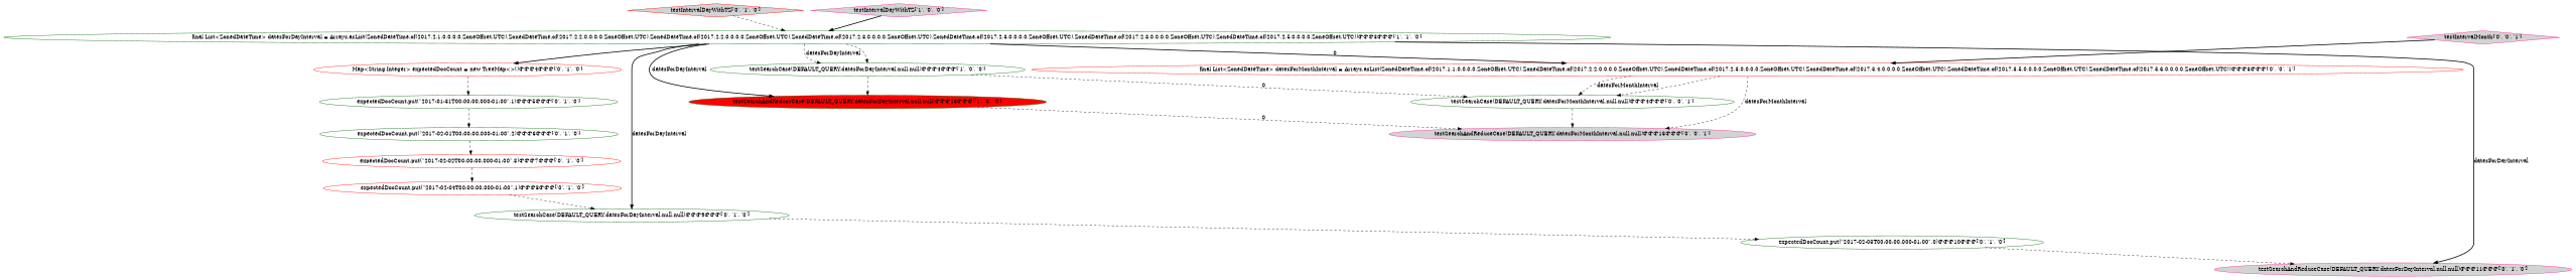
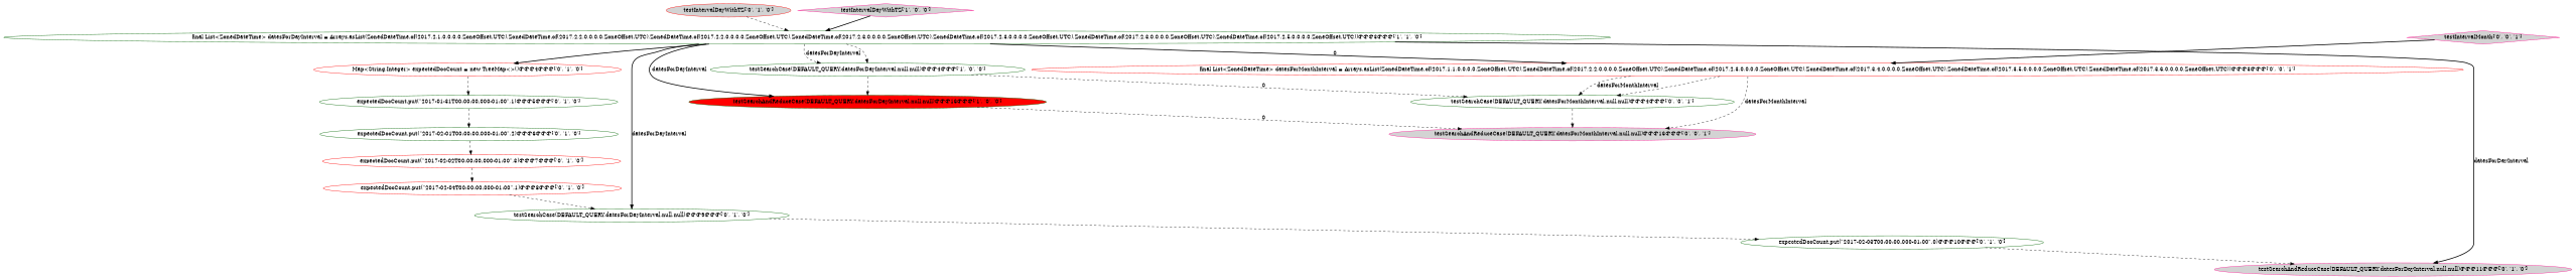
  digraph {
    node [fillcolor=white shape=ellipse style=filled color=darkgreen]
    edge [style=dashed]
    n1 [label="testSearchCase(DEFAULT_QUERY,datesForMonthInterval,null,null)@@@4@@@['0', '0', '1']"]
    n2 [fillcolor=lightgray label="testSearchAndReduceCase(DEFAULT_QUERY,datesForMonthInterval,null,null)@@@16@@@['0', '0', '1']" color=deeppink]
    n3 [label="expectedDocCount.put(\"2017-02-01T00:00:00.000-01:00\",2)@@@6@@@['0', '1', '0']"]
    n4 [label="expectedDocCount.put(\"2017-02-02T00:00:00.000-01:00\",3)@@@7@@@['0', '1', '0']" color=red]
-   n5 [fillcolor=lightgray label="testIntervalDayWithTZ['0', '1', '0']" shape=diamond color=red]
+   n5 [fillcolor=lightgray label="testIntervalDayWithTZ['0', '1', '0']" color=red]
    n6 [label="final List<ZonedDateTime> datesForDayInterval = Arrays.asList(ZonedDateTime.of(2017,2,1,0,0,0,0,ZoneOffset.UTC),ZonedDateTime.of(2017,2,2,0,0,0,0,ZoneOffset.UTC),ZonedDateTime.of(2017,2,2,0,0,0,0,ZoneOffset.UTC),ZonedDateTime.of(2017,2,3,0,0,0,0,ZoneOffset.UTC),ZonedDateTime.of(2017,2,3,0,0,0,0,ZoneOffset.UTC),ZonedDateTime.of(2017,2,3,0,0,0,0,ZoneOffset.UTC),ZonedDateTime.of(2017,2,5,0,0,0,0,ZoneOffset.UTC))@@@3@@@['1', '1', '0']"]
    n7 [fillcolor=lightgray label="testIntervalDayWithTZ['1', '0', '0']" shape=diamond color=deeppink]
    n8 [label="expectedDocCount.put(\"2017-02-04T00:00:00.000-01:00\",1)@@@8@@@['0', '1', '0']" color=red]
    n9 [label="expectedDocCount.put(\"2017-02-03T00:00:00.000-01:00\",0)@@@10@@@['0', '1', '0']"]
    n10 [fillcolor=lightgray label="testSearchAndReduceCase(DEFAULT_QUERY,datesForDayInterval,null,null)@@@11@@@['0', '1', '0']" color=deeppink]
    n11 [label="Map<String,Integer> expectedDocCount = new TreeMap<>()@@@4@@@['0', '1', '0']" color=red]
    n12 [label="expectedDocCount.put(\"2017-01-31T00:00:00.000-01:00\",1)@@@5@@@['0', '1', '0']"]
    n13 [fillcolor=red label="testSearchAndReduceCase(DEFAULT_QUERY,datesForDayInterval,null,null)@@@16@@@['1', '0', '0']"]
    n14 [label="final List<ZonedDateTime> datesForMonthInterval = Arrays.asList(ZonedDateTime.of(2017,1,1,0,0,0,0,ZoneOffset.UTC),ZonedDateTime.of(2017,2,2,0,0,0,0,ZoneOffset.UTC),ZonedDateTime.of(2017,2,3,0,0,0,0,ZoneOffset.UTC),ZonedDateTime.of(2017,3,4,0,0,0,0,ZoneOffset.UTC),ZonedDateTime.of(2017,3,5,0,0,0,0,ZoneOffset.UTC),ZonedDateTime.of(2017,3,6,0,0,0,0,ZoneOffset.UTC))@@@3@@@['0', '0', '1']" color=red]
    n15 [label="testSearchCase(DEFAULT_QUERY,datesForDayInterval,null,null)@@@4@@@['1', '0', '0']"]
    n16 [label="testSearchCase(DEFAULT_QUERY,datesForDayInterval,null,null)@@@9@@@['0', '1', '0']"]
    n17 [fillcolor=lightgray label="testIntervalMonth['0', '0', '1']" shape=diamond color=deeppink]
    n1 -> n2
    n3 -> n4
    n4 -> n8
    n5 -> n6
    n6 -> n10 [label=datesForDayInterval style=bold]
    n6 -> n11 [style=bold]
    n6 -> n13 [label=datesForDayInterval style=bold]
    n6 -> n14 [label=0 style=bold]
    n6 -> n15
    n6 -> n15 [label=datesForDayInterval]
    n6 -> n16 [label=datesForDayInterval style=bold]
    n7 -> n6 [style=bold]
    n8 -> n16
    n9 -> n10
    n11 -> n12
    n12 -> n3
    n13 -> n2 [label=0]
    n14 -> n1
    n14 -> n1 [label=datesForMonthInterval]
    n14 -> n2 [label=datesForMonthInterval]
    n15 -> n1 [label=0]
    n15 -> n13
    n16 -> n9
    n17 -> n14 [style=bold]
  }
